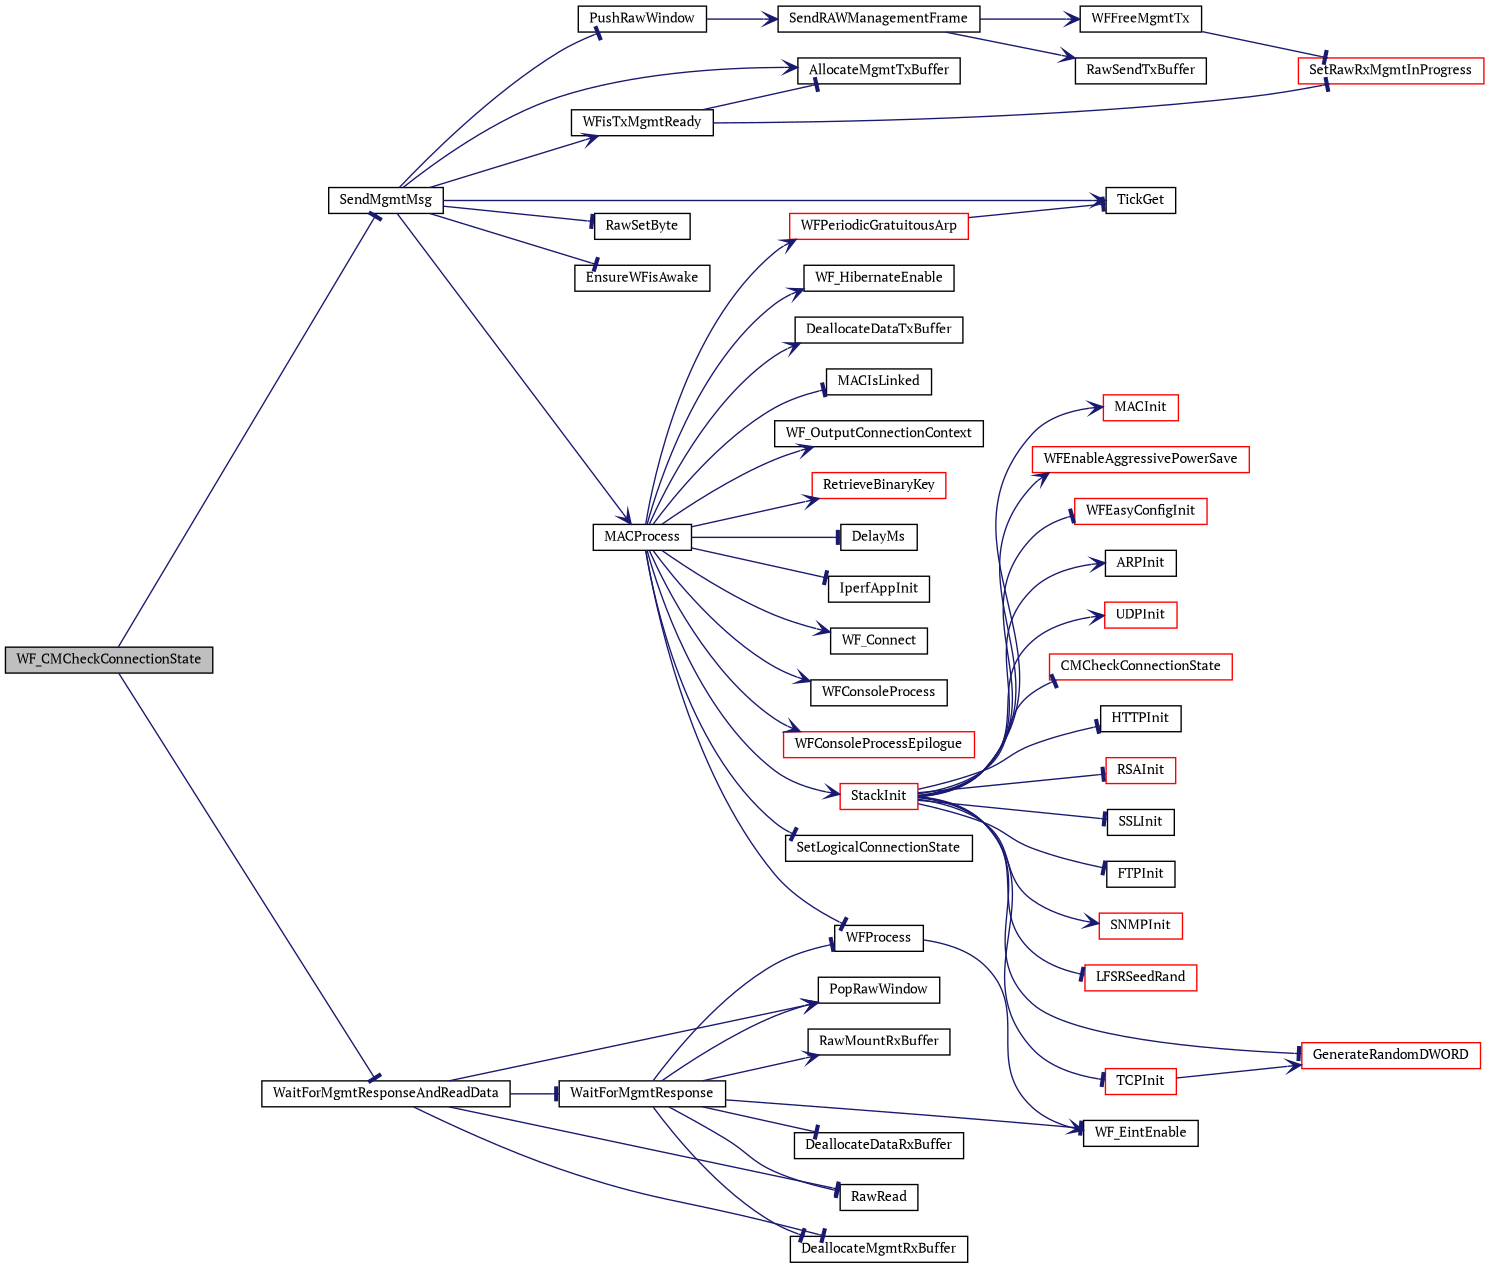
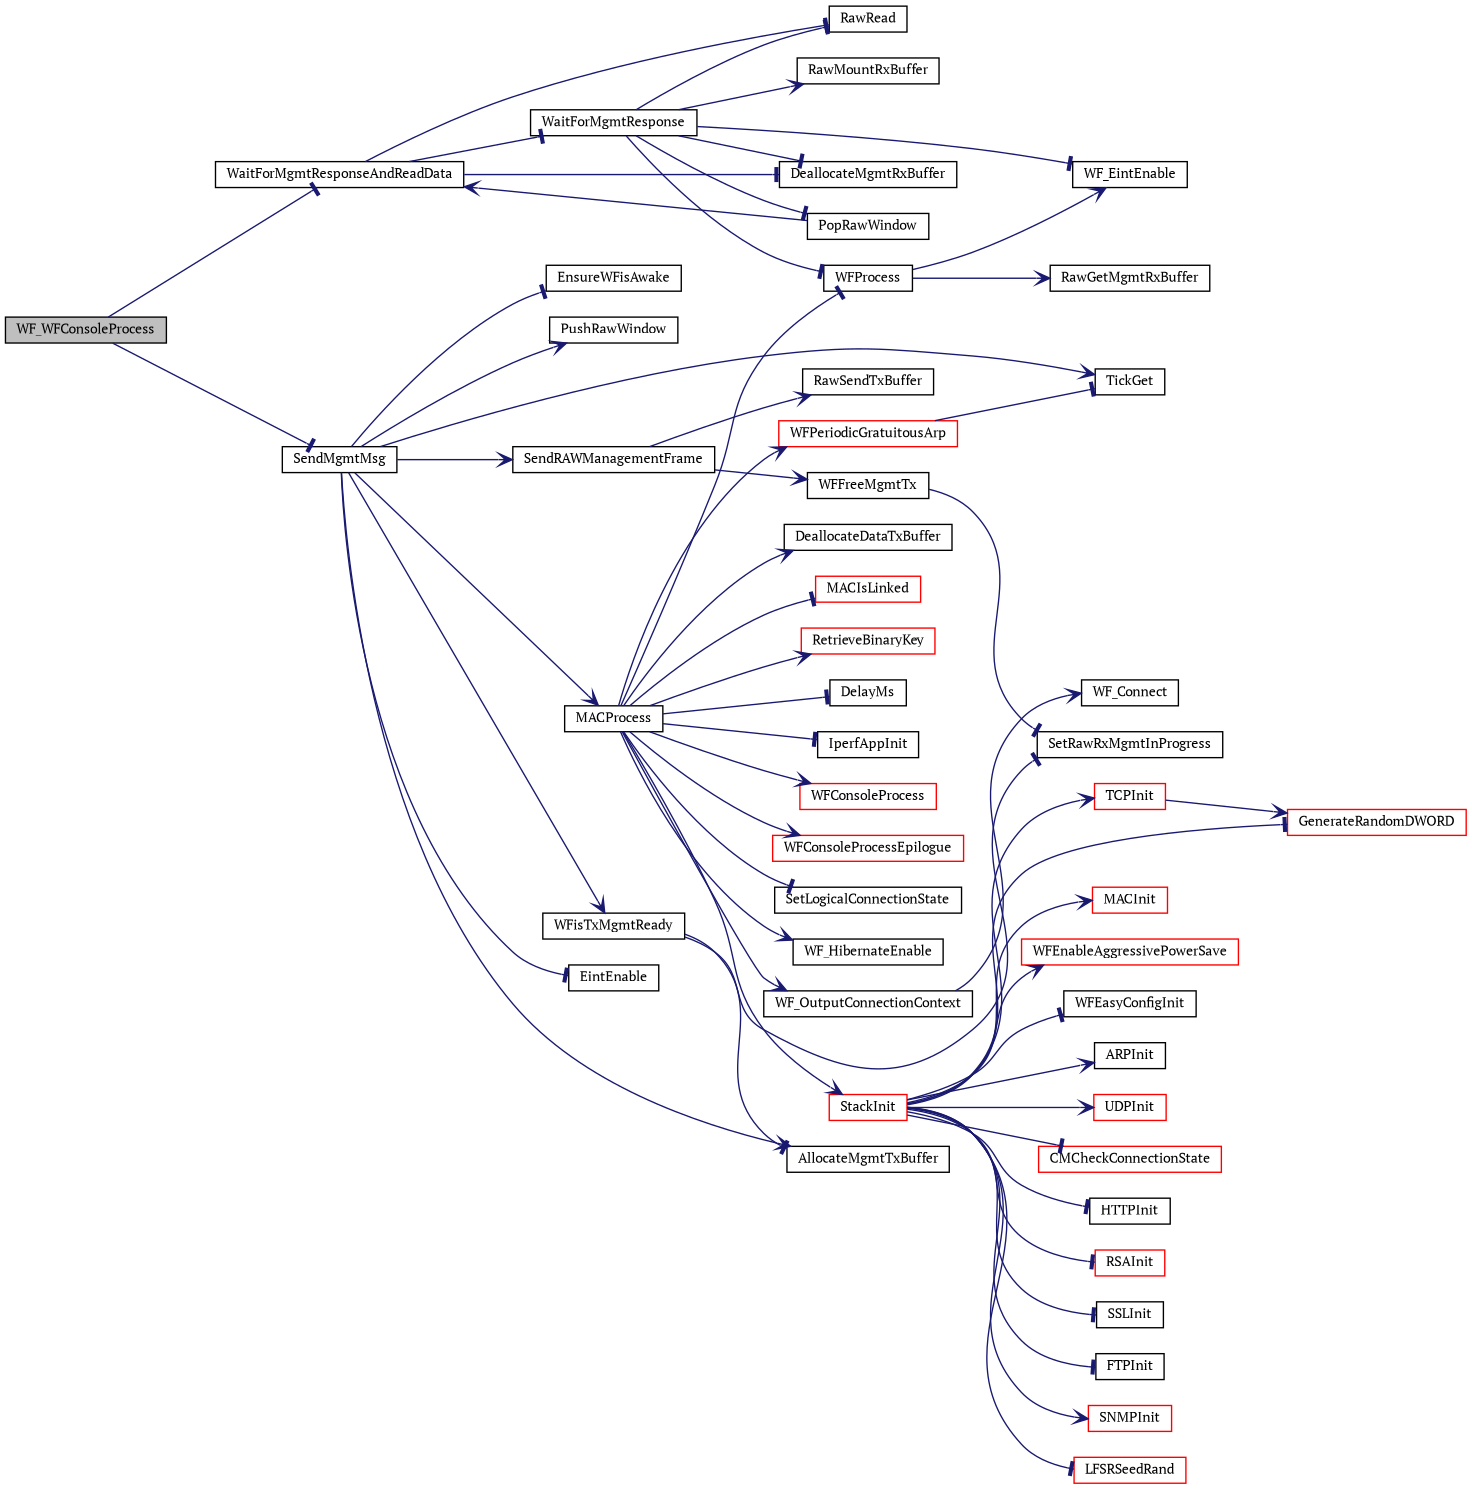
  digraph {
    fontname="PT Serif"
    rankdir=LR
    node [color=black fillcolor=white fontname="PT Serif" fontsize=10 shape=record style=filled]
    edge [arrowhead=tee color=midnightblue fontname="PT Serif" fontsize=10 labelfontname=Helvetica labelfontsize=10 style=solid]
-   n1 [fillcolor=grey75 fontcolor=black height=0.2 label=WF_CMCheckConnectionState width=0.4]
+   n1 [fillcolor=grey75 fontcolor=black height=0.2 label=WF_WFConsoleProcess width=0.4]
    n2 [height=0.2 label=SendMgmtMsg width=0.4]
    n3 [height=0.2 label=WaitForMgmtResponseAndReadData width=0.4]
    n4 [height=0.2 label=EnsureWFisAwake width=0.4]
    n5 [height=0.2 label=PushRawWindow width=0.4]
    n6 [height=0.2 label=TickGet width=0.4]
    n7 [height=0.2 label=WFisTxMgmtReady width=0.4]
    n8 [height=0.2 label=AllocateMgmtTxBuffer width=0.4]
    n9 [height=0.2 label=MACProcess width=0.4]
-   n10 [height=0.2 label=RawSetByte width=0.4]
+   n10 [height=0.2 label=EintEnable width=0.4]
    n11 [height=0.2 label=SendRAWManagementFrame width=0.4]
    n12 [height=0.2 label=WaitForMgmtResponse width=0.4]
    n13 [height=0.2 label=RawRead width=0.4]
    n14 [height=0.2 label=DeallocateMgmtRxBuffer width=0.4]
    n15 [height=0.2 label=PopRawWindow width=0.4]
-   n16 [color=red height=0.2 label=SetRawRxMgmtInProgress width=0.4]
+   n16 [height=0.2 label=SetRawRxMgmtInProgress width=0.4]
    n17 [height=0.2 label=WFProcess width=0.4]
    n18 [height=0.2 label=DelayMs width=0.4]
    n19 [color=red height=0.2 label=StackInit width=0.4]
    n20 [height=0.2 label=IperfAppInit width=0.4]
    n21 [height=0.2 label=WF_Connect width=0.4]
-   n22 [height=0.2 label=WFConsoleProcess width=0.4]
+   n22 [color=red height=0.2 label=WFConsoleProcess width=0.4]
    n23 [color=red height=0.2 label=WFConsoleProcessEpilogue width=0.4]
    n24 [height=0.2 label=SetLogicalConnectionState width=0.4]
    n25 [height=0.2 label=WF_HibernateEnable width=0.4]
    n26 [height=0.2 label=DeallocateDataTxBuffer width=0.4]
    n27 [color=red height=0.2 label=WFPeriodicGratuitousArp width=0.4]
-   n28 [height=0.2 label=MACIsLinked width=0.4]
+   n28 [color=red height=0.2 label=MACIsLinked width=0.4]
    n29 [height=0.2 label=WF_OutputConnectionContext width=0.4]
    n30 [color=red height=0.2 label=RetrieveBinaryKey width=0.4]
    n31 [height=0.2 label=RawSendTxBuffer width=0.4]
    n32 [height=0.2 label=WFFreeMgmtTx width=0.4]
+   n33 [height=0.2 label=RawGetMgmtRxBuffer width=0.4]
    n34 [height=0.2 label=WF_EintEnable width=0.4]
    n35 [color=red height=0.2 label=LFSRSeedRand width=0.4]
    n36 [color=red height=0.2 label=GenerateRandomDWORD width=0.4]
    n37 [color=red height=0.2 label=MACInit width=0.4]
    n38 [color=red height=0.2 label=WFEnableAggressivePowerSave width=0.4]
-   n39 [color=red height=0.2 label=WFEasyConfigInit width=0.4]
+   n39 [height=0.2 label=WFEasyConfigInit width=0.4]
    n40 [height=0.2 label=ARPInit width=0.4]
    n41 [color=red height=0.2 label=UDPInit width=0.4]
    n42 [color=red height=0.2 label=TCPInit width=0.4]
    n43 [color=red height=0.2 label=CMCheckConnectionState width=0.4]
    n44 [height=0.2 label=HTTPInit width=0.4]
    n45 [color=red height=0.2 label=RSAInit width=0.4]
    n46 [height=0.2 label=SSLInit width=0.4]
    n47 [height=0.2 label=FTPInit width=0.4]
    n48 [color=red height=0.2 label=SNMPInit width=0.4]
    n49 [height=0.2 label=RawMountRxBuffer width=0.4]
-   n50 [height=0.2 label=DeallocateDataRxBuffer width=0.4]
    n1 -> n2
    n1 -> n3
    n2 -> n4
-   n2 -> n5
+   n2 -> n5 [arrowhead=vee]
    n2 -> n6 [arrowhead=vee]
    n2 -> n7 [arrowhead=vee]
    n2 -> n8 [arrowhead=vee]
    n2 -> n9 [arrowhead=vee]
    n2 -> n10
-   n5 -> n11 [arrowhead=vee]
+   n2 -> n11 [arrowhead=vee]
    n3 -> n12
    n3 -> n13
    n3 -> n14
-   n3 -> n15 [arrowhead=vee]
+   n15 -> n3 [arrowhead=vee]
    n7 -> n8
    n7 -> n16
    n9 -> n17
    n9 -> n18
    n9 -> n19 [arrowhead=vee]
    n9 -> n20
-   n9 -> n21 [arrowhead=vee]
+   n29 -> n21 [arrowhead=vee]
    n9 -> n22 [arrowhead=vee]
    n9 -> n23 [arrowhead=vee]
    n9 -> n24
    n9 -> n25 [arrowhead=vee]
    n9 -> n26 [arrowhead=vee]
    n9 -> n27 [arrowhead=vee]
    n9 -> n28
    n9 -> n29 [arrowhead=vee]
    n9 -> n30 [arrowhead=vee]
    n11 -> n31 [arrowhead=vee]
    n11 -> n32 [arrowhead=vee]
    n12 -> n13
    n12 -> n14
-   n12 -> n15 [arrowhead=vee]
+   n12 -> n15
    n12 -> n17
    n12 -> n34
    n12 -> n49 [arrowhead=vee]
-   n12 -> n50
+   n17 -> n33 [arrowhead=vee]
    n17 -> n34 [arrowhead=vee]
    n19 -> n35
    n19 -> n36
    n19 -> n37 [arrowhead=vee]
    n19 -> n38 [arrowhead=vee]
    n19 -> n39
    n19 -> n40 [arrowhead=vee]
    n19 -> n41 [arrowhead=vee]
-   n19 -> n42
+   n19 -> n42 [arrowhead=vee]
    n19 -> n43
    n19 -> n44
    n19 -> n45
    n19 -> n46
    n19 -> n47
    n19 -> n48 [arrowhead=vee]
    n27 -> n6
    n32 -> n16
    n42 -> n36 [arrowhead=vee]
  }
